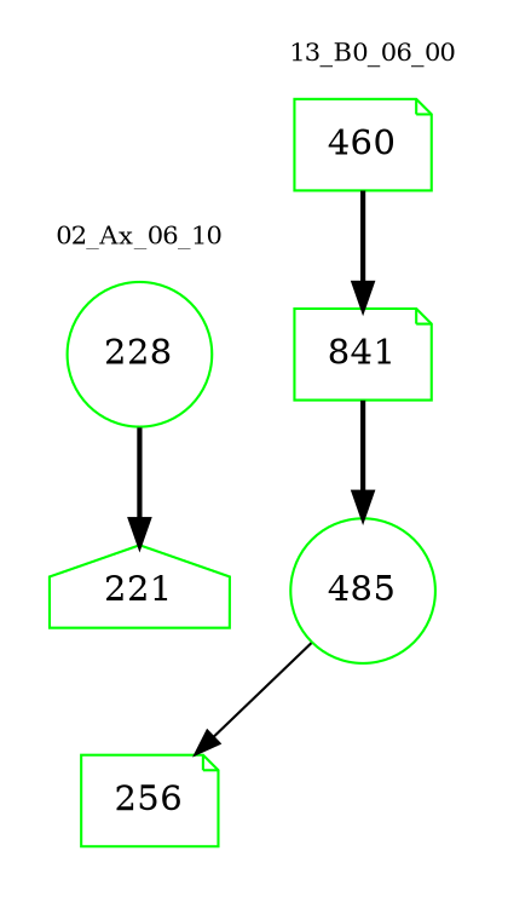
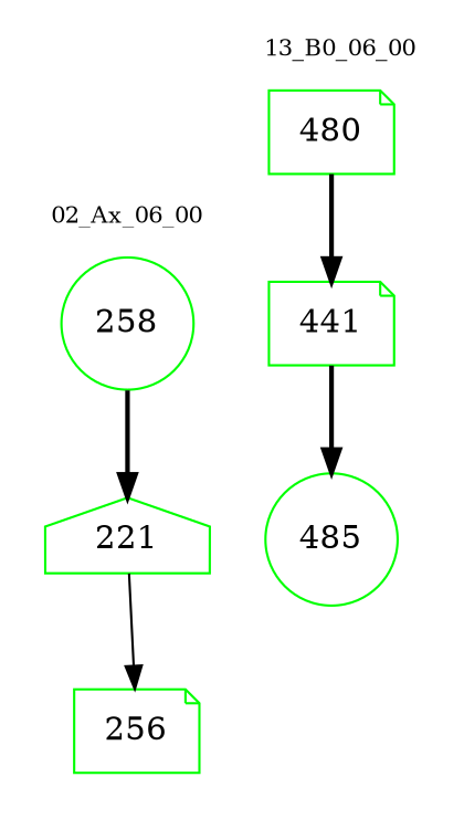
  digraph {
    node [color=green shape=note]
    edge [color=black style=bold]
-   n1 [label=228 shape=circle]
+   n1 [label=258 shape=circle]
    n2 [label=221 shape=house]
    n3 [label=256]
-   n4 [label=460]
-   n5 [label=841]
+   n4 [label=480]
+   n5 [label=441]
    n6 [label=485 shape=circle]
    subgraph cluster_1 {
      color=white
      fontsize=10
-     label="02_Ax_06_10"
+     label="02_Ax_06_00"
      n1
      n2
      n3
    }
    subgraph cluster_2 {
      color=white
      fontsize=10
      label="13_B0_06_00"
      n4
      n5
      n6
    }
    n1 -> n2
-   n6 -> n3 [style=solid]
+   n2 -> n3 [style=solid]
    n4 -> n5
    n5 -> n6
  }
